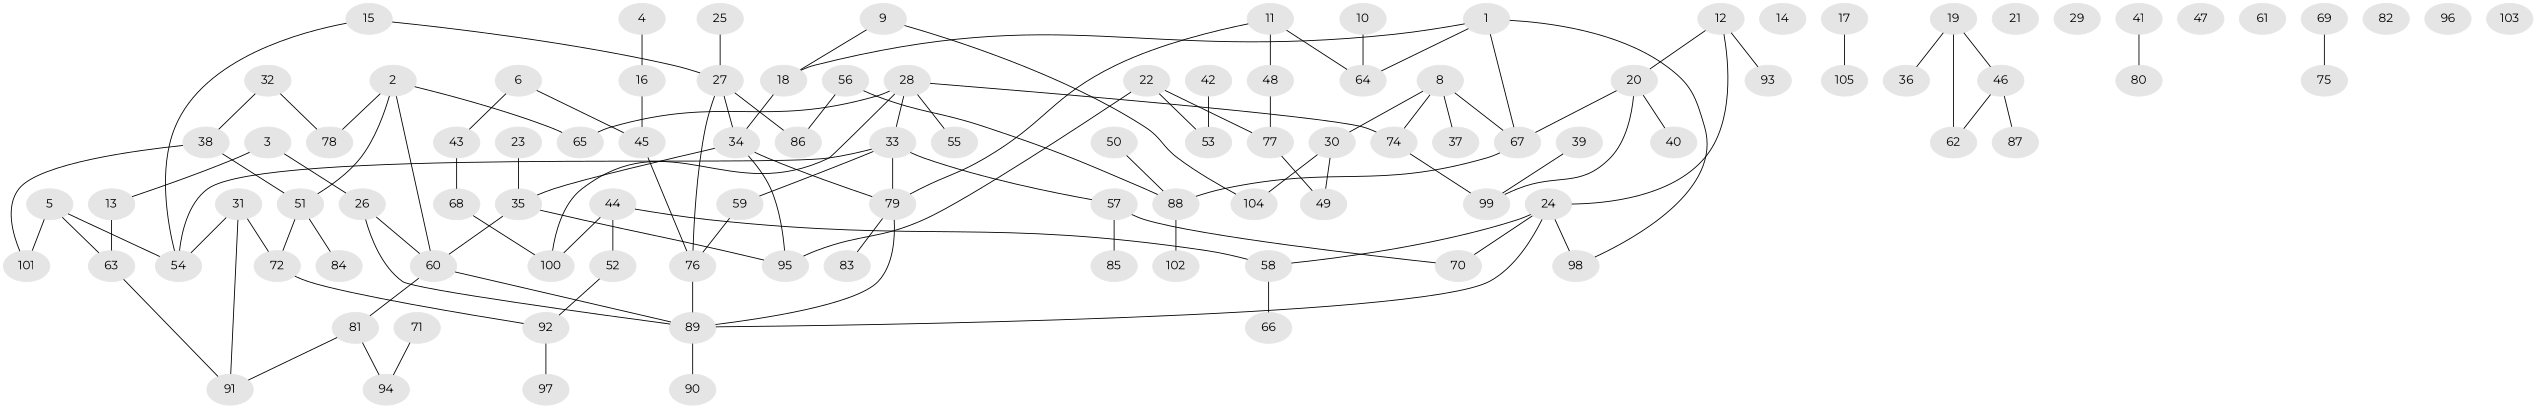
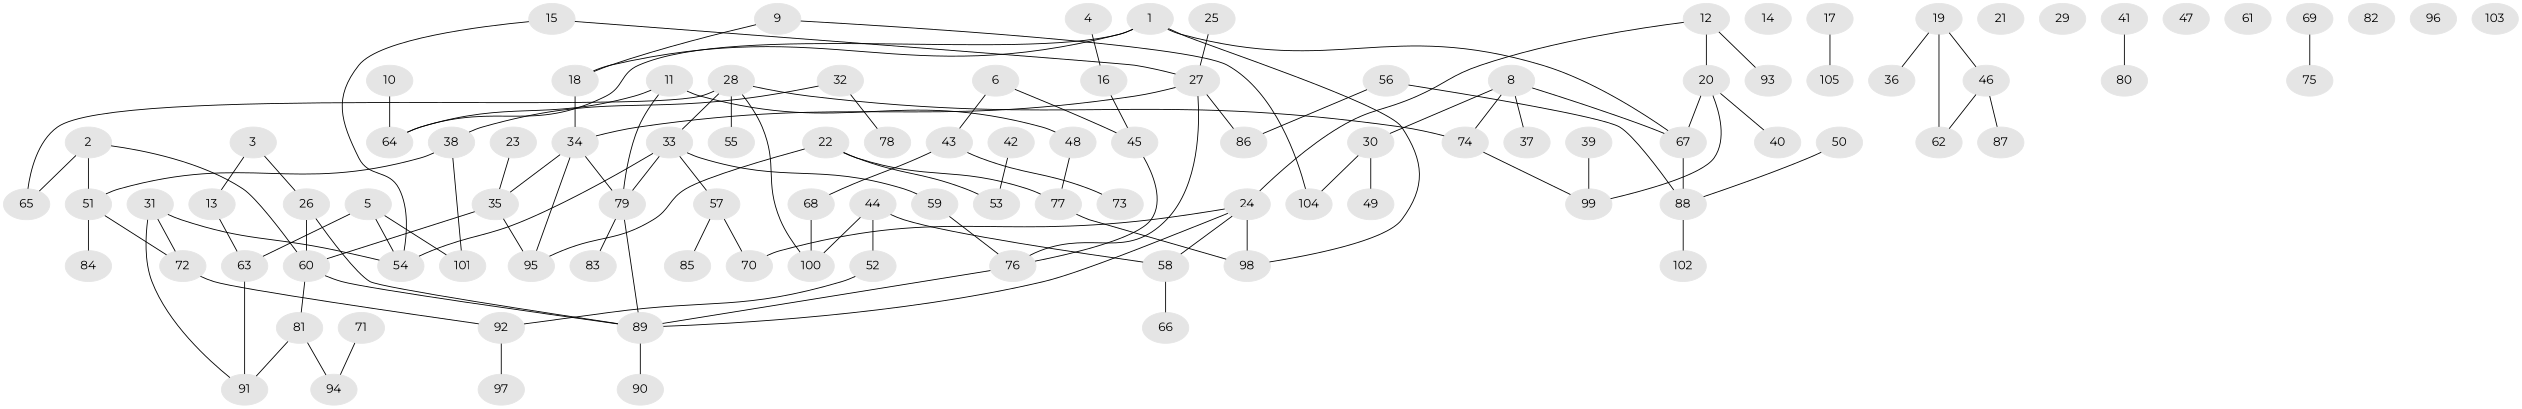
  graph {
    fontname=Montserrat
    node [color=gray90 fontname=Montserrat style=filled]
    edge [fontname=Montserrat]
    1
    18
    64
    67
    98
    34
    88
    2
    60
    65
    78
    51
    89
    81
    3
    13
    26
    63
    4
    16
    45
    5
    54
    101
    91
    6
    43
    68
+   73
    76
    8
    30
    37
    74
    104
    49
    99
    9
    10
    11
    48
    79
    77
    83
    12
    20
    24
    93
    40
    58
    70
    14
    15
    27
    86
    72
    92
    17
    105
    95
    35
    19
    36
    46
    62
    87
    21
    22
    53
    23
    66
    90
    25
    28
    33
    55
    100
    57
    59
    29
    31
    32
    38
    85
    84
    39
    41
    80
    42
    44
    52
    47
    50
    102
    97
    56
    94
    61
    69
    75
    71
    82
    96
    103
    1 -- 18
    1 -- 64
    1 -- 67
    1 -- 98
    18 -- 34
    67 -- 88
    34 -- 79
    34 -- 95
    34 -- 35
    88 -- 102
    2 -- 60
    2 -- 65
-   2 -- 78
    2 -- 51
    60 -- 89
    60 -- 81
    51 -- 72
    51 -- 84
    89 -- 90
    81 -- 91
    81 -- 94
    3 -- 13
    3 -- 26
    13 -- 63
    26 -- 60
    26 -- 89
    63 -- 91
    4 -- 16
    16 -- 45
    45 -- 76
    5 -- 63
    5 -- 54
    5 -- 101
    6 -- 45
    6 -- 43
    43 -- 68
+   43 -- 73
    68 -- 100
    76 -- 89
    8 -- 67
    8 -- 30
    8 -- 37
    8 -- 74
    30 -- 104
    30 -- 49
    74 -- 99
    9 -- 18
    9 -- 104
    10 -- 64
    11 -- 64
    11 -- 48
    11 -- 79
    48 -- 77
    79 -- 89
    79 -- 83
-   77 -- 49
+   77 -- 98
    12 -- 20
    12 -- 24
    12 -- 93
    20 -- 67
    20 -- 99
    20 -- 40
    24 -- 98
    24 -- 89
    24 -- 58
    24 -- 70
    58 -- 66
    15 -- 54
    15 -- 27
    27 -- 34
    27 -- 76
    27 -- 86
    72 -- 92
    92 -- 97
    17 -- 105
    35 -- 60
    35 -- 95
    19 -- 36
    19 -- 46
    19 -- 62
    46 -- 62
    46 -- 87
    22 -- 77
    22 -- 95
    22 -- 53
    23 -- 35
    25 -- 27
    28 -- 65
    28 -- 74
    28 -- 33
    28 -- 55
    28 -- 100
    33 -- 54
    33 -- 79
    33 -- 57
    33 -- 59
    57 -- 70
    57 -- 85
    59 -- 76
    31 -- 54
    31 -- 91
    31 -- 72
    32 -- 78
    32 -- 38
    38 -- 51
    38 -- 101
    39 -- 99
    41 -- 80
    42 -- 53
    44 -- 58
    44 -- 100
    44 -- 52
    52 -- 92
    50 -- 88
    56 -- 88
    56 -- 86
    69 -- 75
    71 -- 94
  }
